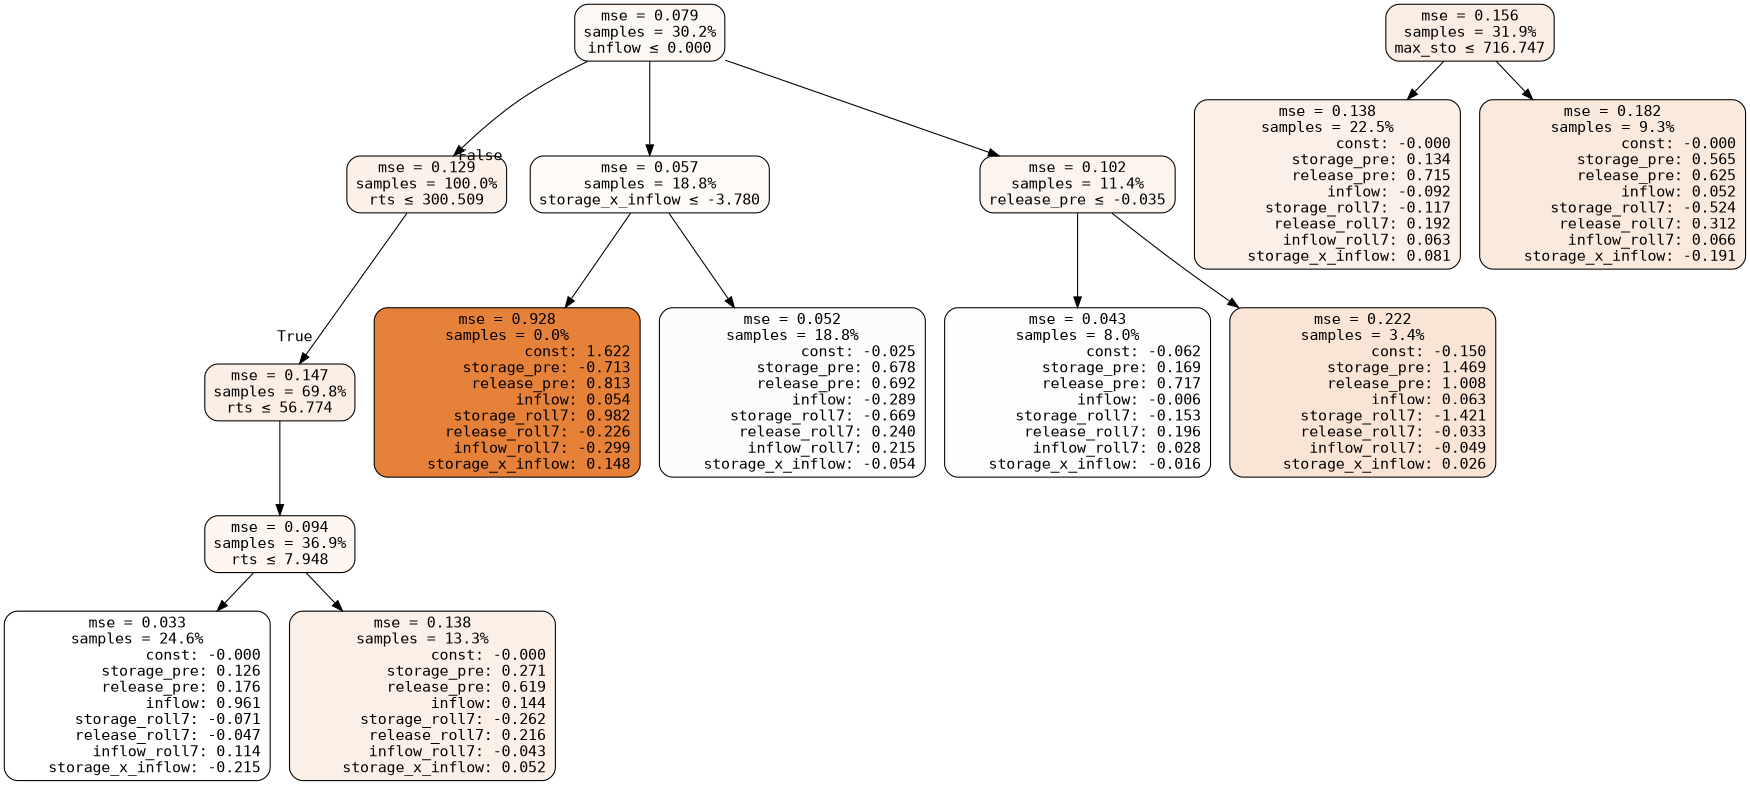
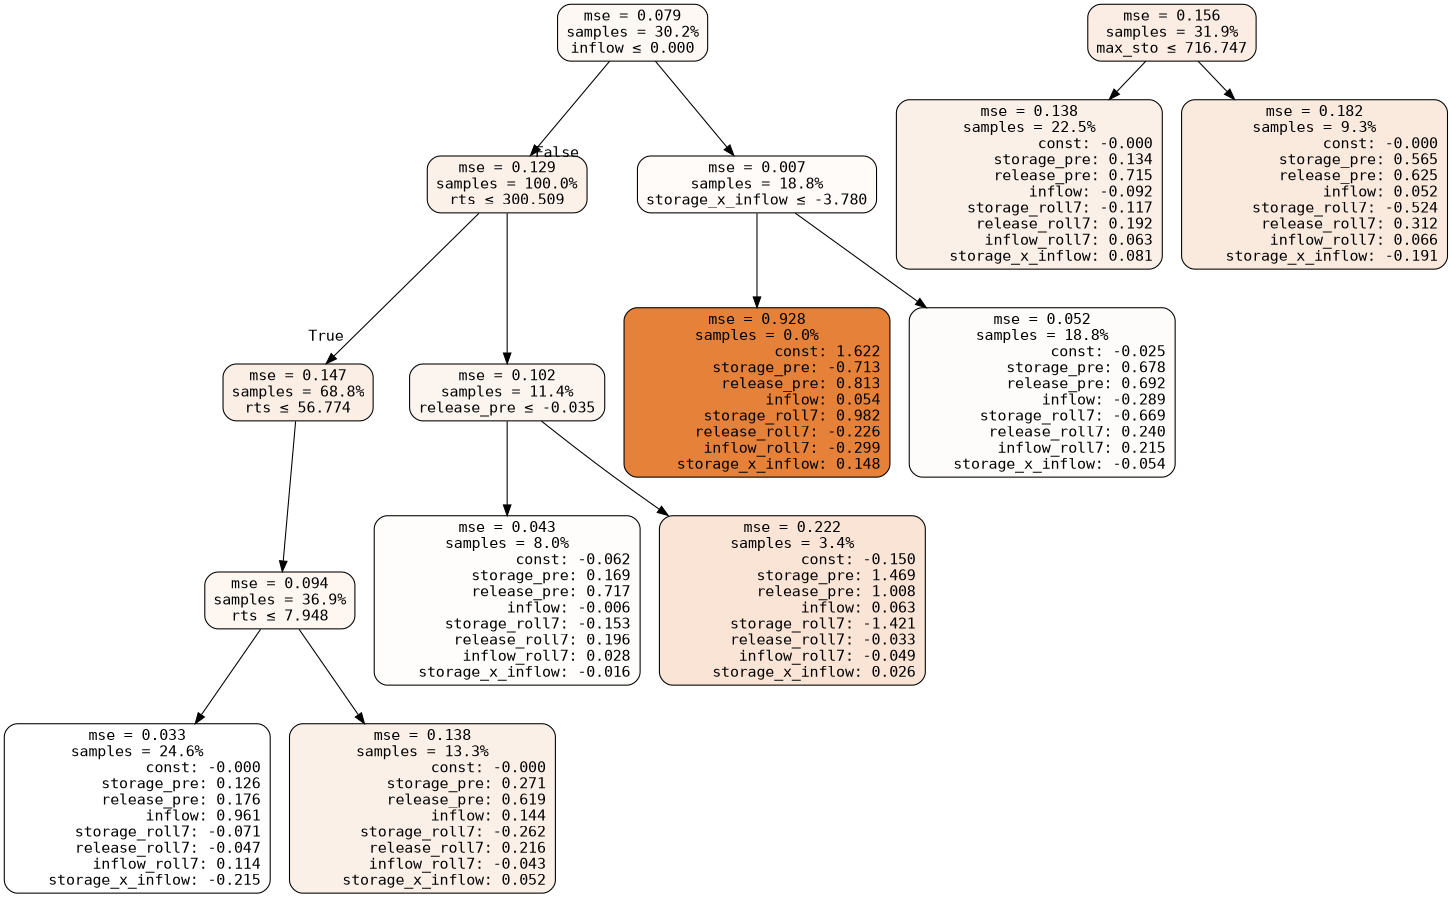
  digraph {
    fontname="DejaVu Sans Mono"
    node [color=black fillcolor="#fbf0e7" fontname="DejaVu Sans Mono" shape=rectangle style="filled, rounded"]
    edge [fontname="DejaVu Sans Mono"]
    n1 [fillcolor="#fcf1e9" label="mse = 0.129\nsamples = 100.0%\nrts &le; 300.509"]
-   n2 [fillcolor="#fbeee5" label="mse = 0.147\nsamples = 69.8%\nrts &le; 56.774"]
+   n2 [fillcolor="#fbeee5" label="mse = 0.147\nsamples = 68.8%\nrts &le; 56.774"]
    n3 [fillcolor="#fdf6f1" label="mse = 0.094\nsamples = 36.9%\nrts &le; 7.948"]
    n4 [fillcolor="#fdf8f4" label="mse = 0.079\nsamples = 30.2%\ninflow &le; 0.000"]
-   n5 [fillcolor="#fefbf9" label="mse = 0.057\nsamples = 18.8%\nstorage_x_inflow &le; -3.780"]
+   n5 [fillcolor="#fefbf9" label="mse = 0.007\nsamples = 18.8%\nstorage_x_inflow &le; -3.780"]
    n6 [fillcolor="#fcf5ef" label="mse = 0.102\nsamples = 11.4%\nrelease_pre &le; -0.035"]
    n7 [fillcolor="#ffffff" label="mse = 0.033\nsamples = 24.6%\n               const: -0.000\n          storage_pre: 0.126\n          release_pre: 0.176\n               inflow: 0.961\n       storage_roll7: -0.071\n       release_roll7: -0.047\n         inflow_roll7: 0.114\n    storage_x_inflow: -0.215"]
    n8 [label="mse = 0.138\nsamples = 13.3%\n               const: -0.000\n          storage_pre: 0.271\n          release_pre: 0.619\n               inflow: 0.144\n       storage_roll7: -0.262\n        release_roll7: 0.216\n        inflow_roll7: -0.043\n     storage_x_inflow: 0.052"]
    n9 [fillcolor="#fbede3" label="mse = 0.156\nsamples = 31.9%\nmax_sto &le; 716.747"]
    n10 [label="mse = 0.138\nsamples = 22.5%\n               const: -0.000\n          storage_pre: 0.134\n          release_pre: 0.715\n              inflow: -0.092\n       storage_roll7: -0.117\n        release_roll7: 0.192\n         inflow_roll7: 0.063\n     storage_x_inflow: 0.081"]
    n11 [fillcolor="#faeade" label="mse = 0.182\nsamples = 9.3%\n               const: -0.000\n          storage_pre: 0.565\n          release_pre: 0.625\n               inflow: 0.052\n       storage_roll7: -0.524\n        release_roll7: 0.312\n         inflow_roll7: 0.066\n    storage_x_inflow: -0.191"]
    n12 [fillcolor="#e58139" label="mse = 0.928\nsamples = 0.0%\n                const: 1.622\n         storage_pre: -0.713\n          release_pre: 0.813\n               inflow: 0.054\n        storage_roll7: 0.982\n       release_roll7: -0.226\n        inflow_roll7: -0.299\n     storage_x_inflow: 0.148"]
    n13 [fillcolor="#fefcfa" label="mse = 0.052\nsamples = 18.8%\n               const: -0.025\n          storage_pre: 0.678\n          release_pre: 0.692\n              inflow: -0.289\n       storage_roll7: -0.669\n        release_roll7: 0.240\n         inflow_roll7: 0.215\n    storage_x_inflow: -0.054"]
    n14 [fillcolor="#fefdfc" label="mse = 0.043\nsamples = 8.0%\n               const: -0.062\n          storage_pre: 0.169\n          release_pre: 0.717\n              inflow: -0.006\n       storage_roll7: -0.153\n        release_roll7: 0.196\n         inflow_roll7: 0.028\n    storage_x_inflow: -0.016"]
    n15 [fillcolor="#f9e4d5" label="mse = 0.222\nsamples = 3.4%\n               const: -0.150\n          storage_pre: 1.469\n          release_pre: 1.008\n               inflow: 0.063\n       storage_roll7: -1.421\n       release_roll7: -0.033\n        inflow_roll7: -0.049\n     storage_x_inflow: 0.026"]
    n1 -> n2 [headlabel=True labelangle=45 labeldistance=2.5]
    n2 -> n3
    n3 -> n7
    n3 -> n8
    n4 -> n1 [headlabel=False labelangle=-45 labeldistance=2.5]
    n4 -> n5
-   n4 -> n6
+   n1 -> n6
    n5 -> n12
    n5 -> n13
    n6 -> n14
    n6 -> n15
    n9 -> n10
    n9 -> n11
  }
